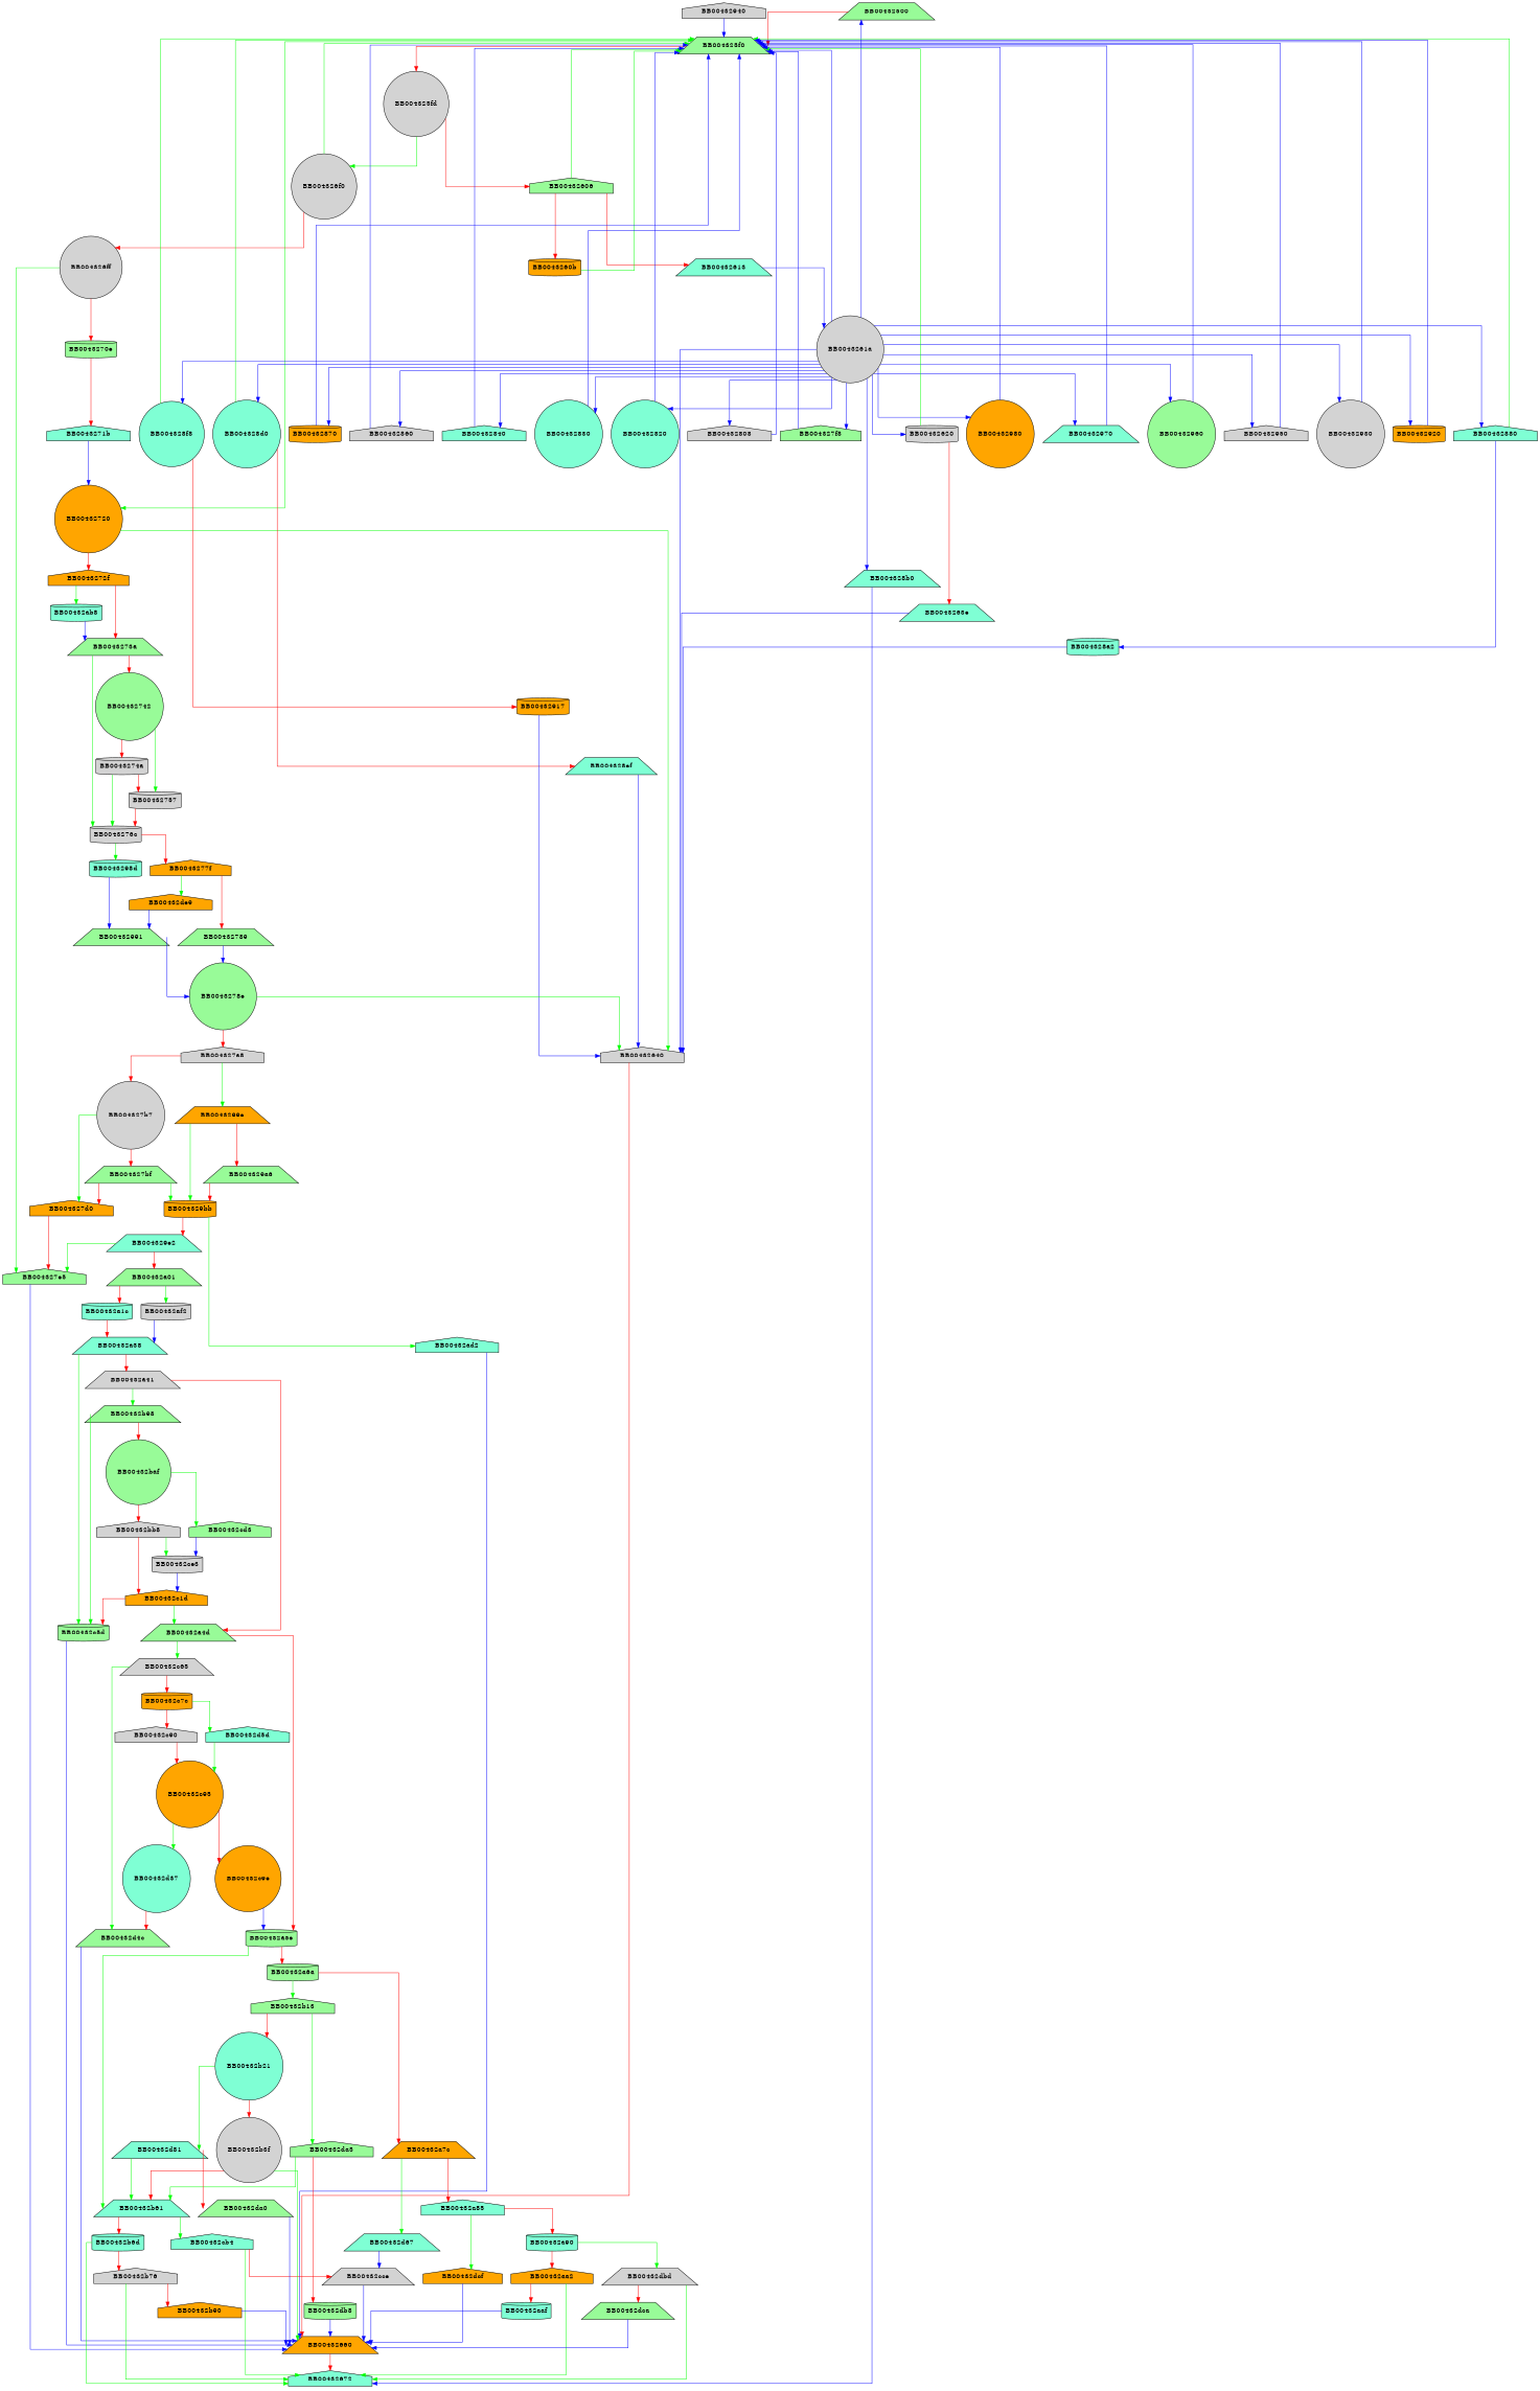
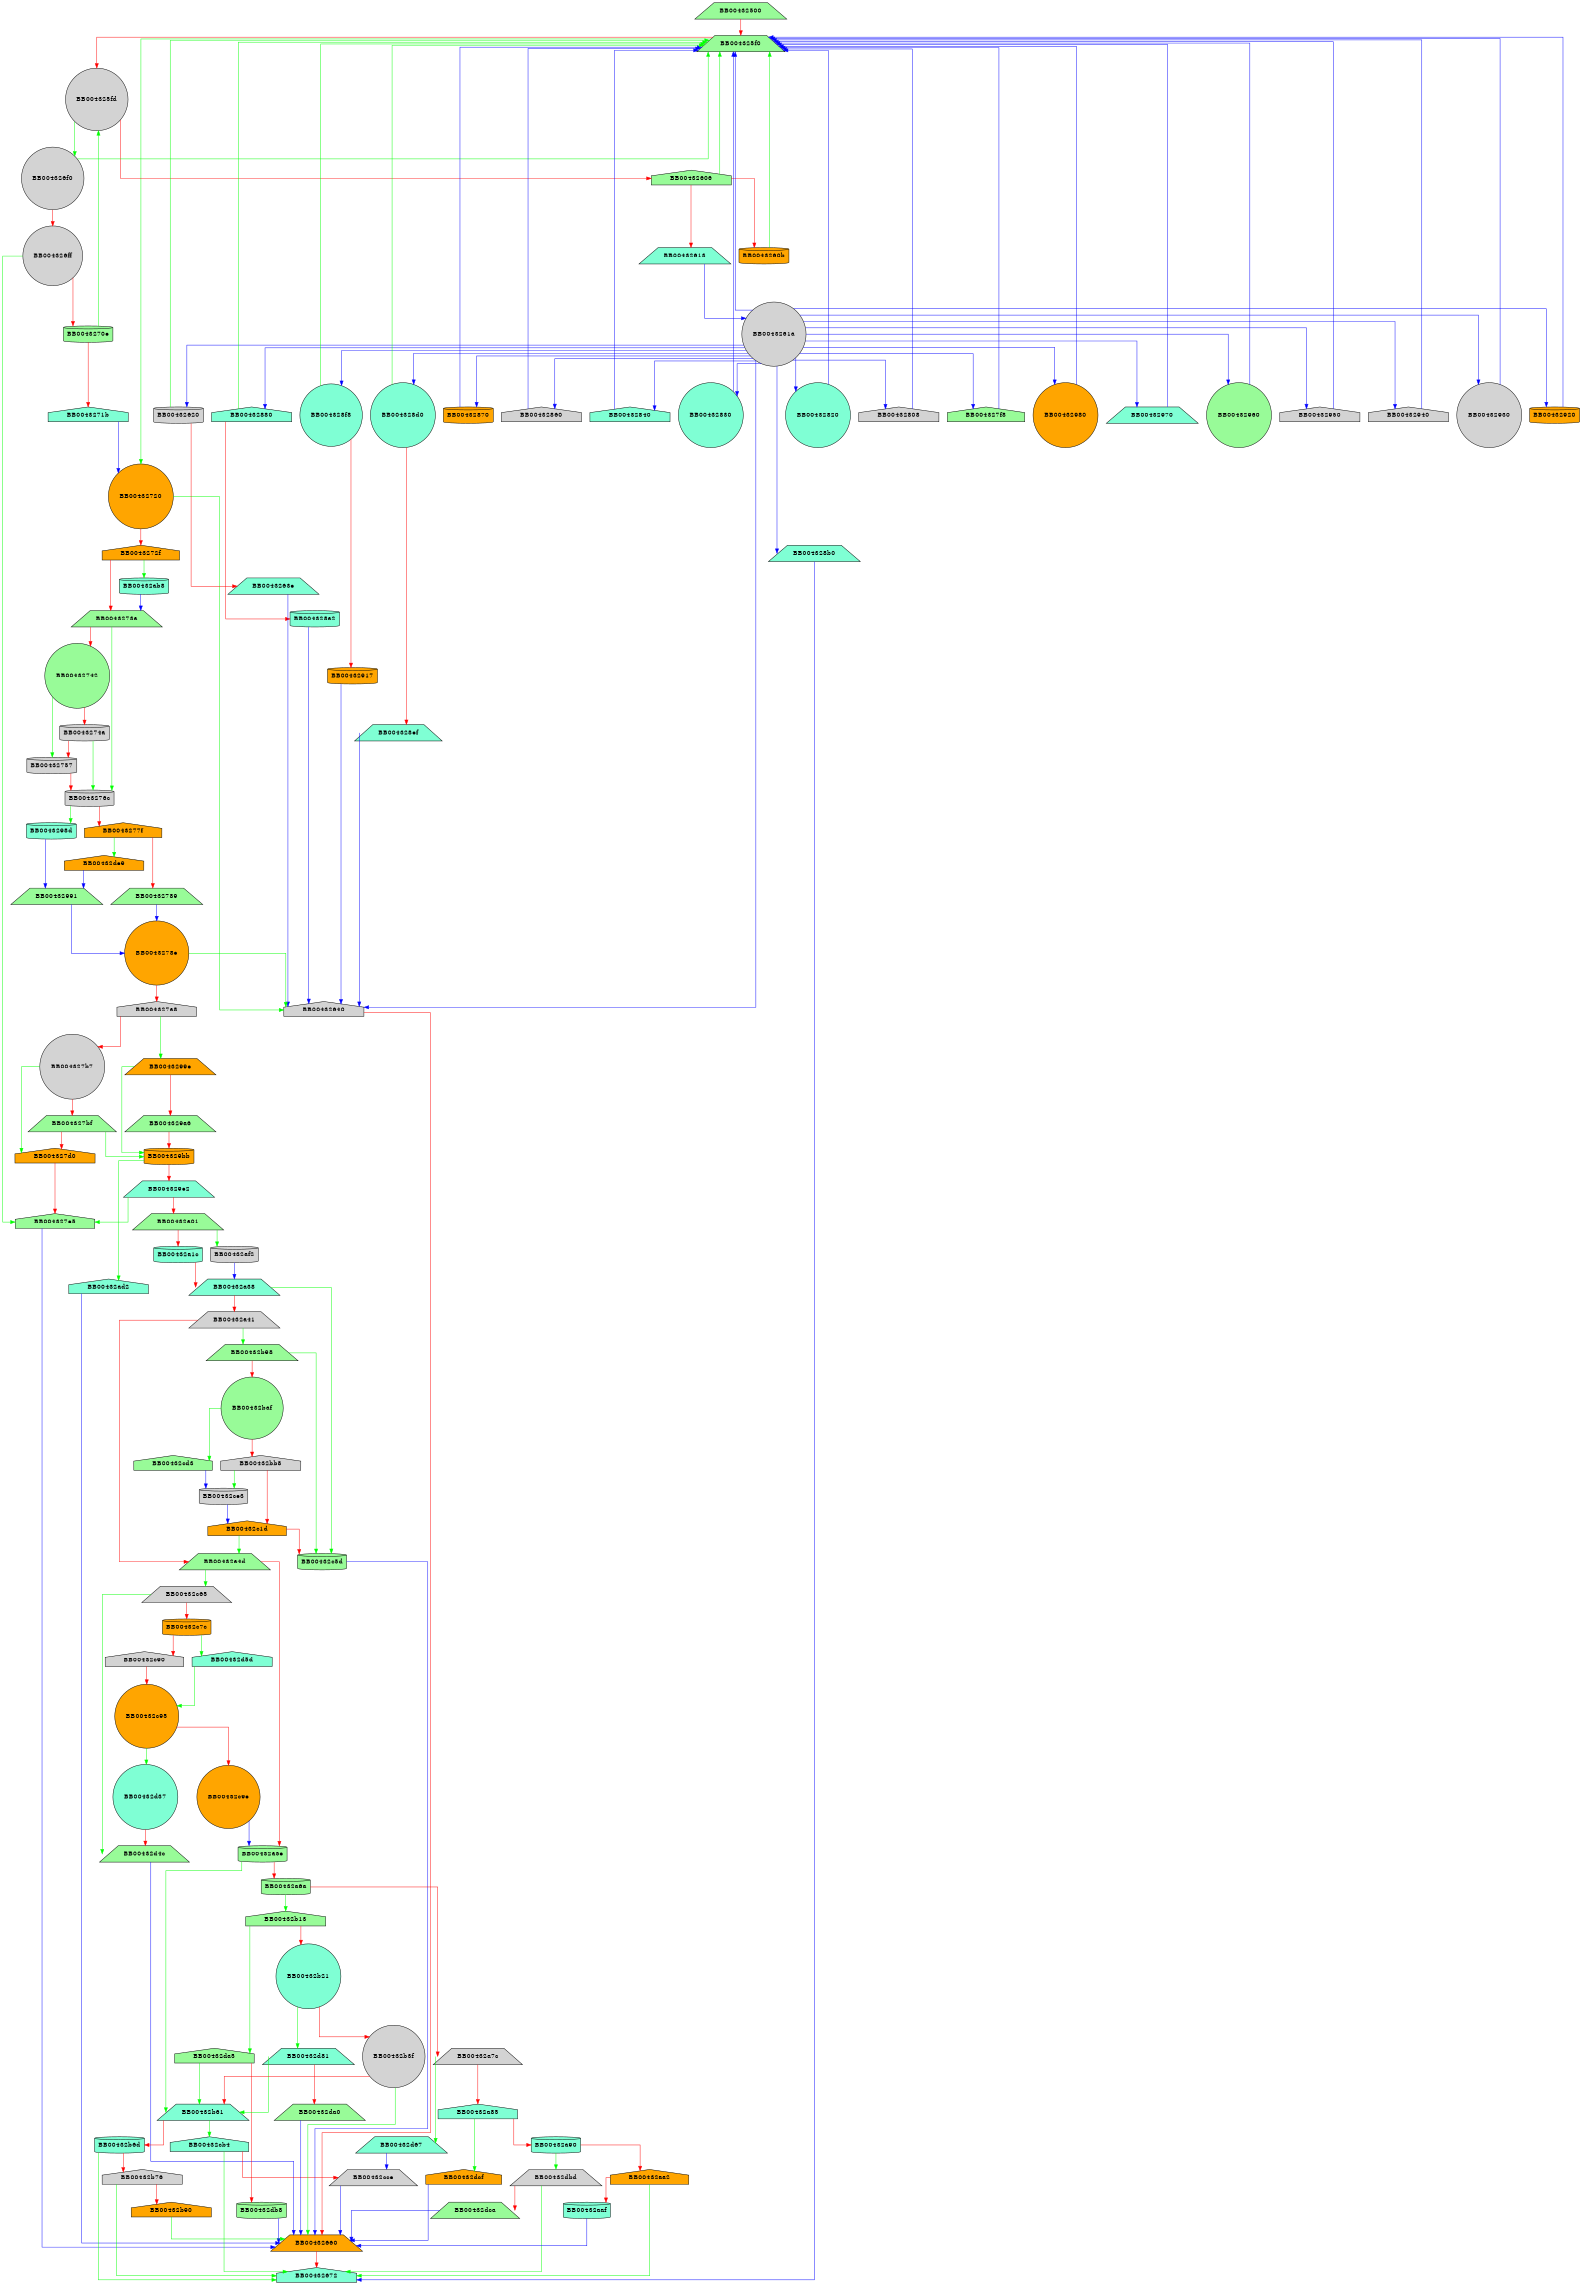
  digraph {
    splines=ortho
    node [fillcolor=aquamarine shape=house style=filled]
    edge [color=blue]
    BB00432500 [fillcolor=palegreen shape=trapezium]
    BB004325f0 [fillcolor=palegreen shape=trapezium]
    BB00432720 [fillcolor=orange shape=circle]
    BB004325fd [fillcolor=lightgrey shape=circle]
    BB00432640 [fillcolor=lightgrey]
    BB0043272f [fillcolor=orange]
    BB004326f0 [fillcolor=lightgrey shape=circle]
    BB00432606 [fillcolor=palegreen]
    BB00432660 [fillcolor=orange shape=trapezium]
    BB00432ab8 [shape=cylinder]
    BB0043273a [fillcolor=palegreen shape=trapezium]
    BB004326ff [fillcolor=lightgrey shape=circle]
    BB0043260b [fillcolor=orange shape=cylinder]
    BB00432613 [shape=trapezium]
    BB004327e5 [fillcolor=palegreen]
    BB0043270e [fillcolor=palegreen shape=cylinder]
    BB0043261a [fillcolor=lightgrey shape=circle]
    BB004328b0 [shape=trapezium]
    BB00432620 [fillcolor=lightgrey shape=cylinder]
    BB00432880
    BB00432870 [fillcolor=orange shape=cylinder]
    BB00432860 [fillcolor=lightgrey]
    BB00432840
    BB00432830 [shape=circle]
    BB00432820 [shape=circle]
    BB00432808 [fillcolor=lightgrey]
    BB004327f8 [fillcolor=palegreen]
    BB00432980 [fillcolor=orange shape=circle]
    BB00432970 [shape=trapezium]
    BB00432960 [fillcolor=palegreen shape=circle]
    BB00432950 [fillcolor=lightgrey]
    BB00432940 [fillcolor=lightgrey]
    BB00432930 [fillcolor=lightgrey shape=circle]
    BB00432920 [fillcolor=orange shape=cylinder]
    BB004328f8 [shape=circle]
    BB004328d0 [shape=circle]
    BB00432672
    BB0043263e [shape=trapezium]
    BB004328a2 [shape=cylinder]
    BB00432917 [fillcolor=orange shape=cylinder]
    BB004328ef [shape=trapezium]
    BB0043271b
    BB0043276c [fillcolor=lightgrey shape=cylinder]
    BB00432742 [fillcolor=palegreen shape=circle]
    BB0043298d [shape=cylinder]
    BB0043277f [fillcolor=orange]
    BB00432757 [fillcolor=lightgrey shape=cylinder]
    BB0043274a [fillcolor=lightgrey shape=cylinder]
    BB00432991 [fillcolor=palegreen shape=trapezium]
    BB00432de9 [fillcolor=orange]
    BB00432789 [fillcolor=palegreen shape=trapezium]
-   BB0043278e [fillcolor=palegreen shape=circle]
+   BB0043278e [fillcolor=orange shape=circle]
    BB004327a8 [fillcolor=lightgrey]
    BB0043299e [fillcolor=orange shape=trapezium]
    BB004327b7 [fillcolor=lightgrey shape=circle]
    BB004329bb [fillcolor=orange shape=cylinder]
    BB004329a6 [fillcolor=palegreen shape=trapezium]
    BB004327d0 [fillcolor=orange]
    BB004327bf [fillcolor=palegreen shape=trapezium]
    BB00432ad2
    BB004329e2 [shape=trapezium]
    BB00432a01 [fillcolor=palegreen shape=trapezium]
    BB00432af2 [fillcolor=lightgrey shape=cylinder]
    BB00432a1c [shape=cylinder]
    BB00432a38 [shape=trapezium]
    BB00432c5d [fillcolor=palegreen shape=cylinder]
    BB00432a41 [fillcolor=lightgrey shape=trapezium]
    BB00432b98 [fillcolor=palegreen shape=trapezium]
    BB00432a4d [fillcolor=palegreen shape=trapezium]
    BB00432baf [fillcolor=palegreen shape=circle]
    BB00432c65 [fillcolor=lightgrey shape=trapezium]
    BB00432a5e [fillcolor=palegreen shape=cylinder]
    BB00432cd3 [fillcolor=palegreen]
    BB00432bb8 [fillcolor=lightgrey]
    BB00432d4c [fillcolor=palegreen shape=trapezium]
    BB00432c7c [fillcolor=orange shape=cylinder]
    BB00432b61 [shape=trapezium]
    BB00432a6a [fillcolor=palegreen shape=cylinder]
    BB00432d5d
    BB00432c90 [fillcolor=lightgrey]
    BB00432cb4
    BB00432b6d [shape=cylinder]
    BB00432b13 [fillcolor=palegreen]
-   BB00432a7c [fillcolor=orange shape=trapezium]
+   BB00432a7c [fillcolor=lightgrey shape=trapezium]
    BB00432cce [fillcolor=lightgrey shape=trapezium]
    BB00432b76 [fillcolor=lightgrey]
    BB00432da5 [fillcolor=palegreen]
    BB00432b21 [shape=circle]
    BB00432d67 [shape=trapezium]
    BB00432a85
    BB00432db8 [fillcolor=palegreen shape=cylinder]
    BB00432d81 [shape=trapezium]
    BB00432b3f [fillcolor=lightgrey shape=circle]
    BB00432dcf [fillcolor=orange]
    BB00432a90 [shape=cylinder]
    BB00432dbd [fillcolor=lightgrey shape=trapezium]
    BB00432aa2 [fillcolor=orange]
    BB00432dca [fillcolor=palegreen shape=trapezium]
    BB00432aaf [shape=cylinder]
    BB00432da0 [fillcolor=palegreen shape=trapezium]
    BB00432b90 [fillcolor=orange]
    BB00432ce3 [fillcolor=lightgrey shape=cylinder]
    BB00432c1d [fillcolor=orange]
    BB00432c95 [fillcolor=orange shape=circle]
    BB00432d37 [shape=circle]
    BB00432c9e [fillcolor=orange shape=circle]
    BB00432500 -> BB004325f0 [color=red]
    BB004325f0 -> BB00432720 [color=green]
    BB004325f0 -> BB004325fd [color=red]
    BB00432720 -> BB00432640 [color=green]
    BB00432720 -> BB0043272f [color=red]
    BB004325fd -> BB004326f0 [color=green]
    BB004325fd -> BB00432606 [color=red]
    BB00432640 -> BB00432660 [color=red]
    BB0043272f -> BB00432ab8 [color=green]
    BB0043272f -> BB0043273a [color=red]
    BB004326f0 -> BB004325f0 [color=green]
    BB004326f0 -> BB004326ff [color=red]
    BB00432606 -> BB004325f0 [color=green]
    BB00432606 -> BB0043260b [color=red]
    BB00432606 -> BB00432613 [color=red]
    BB00432660 -> BB00432672 [color=red]
    BB00432ab8 -> BB0043273a
    BB0043273a -> BB0043276c [color=green]
    BB0043273a -> BB00432742 [color=red]
    BB004326ff -> BB004327e5 [color=green]
    BB004326ff -> BB0043270e [color=red]
    BB0043260b -> BB004325f0 [color=green]
    BB00432613 -> BB0043261a
    BB004327e5 -> BB00432660
+   BB0043270e -> BB004325fd [color=green]
    BB0043270e -> BB0043271b [color=red]
    BB0043261a -> BB004325f0
    BB0043261a -> BB00432640
    BB0043261a -> BB004328b0
    BB0043261a -> BB00432620
    BB0043261a -> BB00432880
    BB0043261a -> BB00432870
    BB0043261a -> BB00432860
    BB0043261a -> BB00432840
    BB0043261a -> BB00432830
    BB0043261a -> BB00432820
    BB0043261a -> BB00432808
    BB0043261a -> BB004327f8
    BB0043261a -> BB00432980
    BB0043261a -> BB00432970
    BB0043261a -> BB00432960
    BB0043261a -> BB00432950
-   BB0043261a -> BB00432500
+   BB0043261a -> BB00432940
    BB0043261a -> BB00432930
    BB0043261a -> BB00432920
    BB0043261a -> BB004328f8
    BB0043261a -> BB004328d0
    BB004328b0 -> BB00432672
    BB00432620 -> BB004325f0 [color=green]
    BB00432620 -> BB0043263e [color=red]
    BB00432880 -> BB004325f0 [color=green]
-   BB00432880 -> BB004328a2
+   BB00432880 -> BB004328a2 [color=red]
    BB00432870 -> BB004325f0
    BB00432860 -> BB004325f0
    BB00432840 -> BB004325f0
    BB00432830 -> BB004325f0
    BB00432820 -> BB004325f0
    BB00432808 -> BB004325f0
    BB004327f8 -> BB004325f0
    BB00432980 -> BB004325f0
    BB00432970 -> BB004325f0
    BB00432960 -> BB004325f0
    BB00432950 -> BB004325f0
    BB00432940 -> BB004325f0
    BB00432930 -> BB004325f0
    BB00432920 -> BB004325f0
    BB004328f8 -> BB004325f0 [color=green]
    BB004328f8 -> BB00432917 [color=red]
    BB004328d0 -> BB004325f0 [color=green]
    BB004328d0 -> BB004328ef [color=red]
    BB0043263e -> BB00432640
    BB004328a2 -> BB00432640
    BB00432917 -> BB00432640
    BB004328ef -> BB00432640
    BB0043271b -> BB00432720
    BB0043276c -> BB0043298d [color=green]
    BB0043276c -> BB0043277f [color=red]
    BB00432742 -> BB00432757 [color=green]
    BB00432742 -> BB0043274a [color=red]
    BB0043298d -> BB00432991
    BB0043277f -> BB00432de9 [color=green]
    BB0043277f -> BB00432789 [color=red]
    BB00432757 -> BB0043276c [color=red]
    BB0043274a -> BB0043276c [color=green]
    BB0043274a -> BB00432757 [color=red]
    BB00432991 -> BB0043278e
    BB00432de9 -> BB00432991
    BB00432789 -> BB0043278e
    BB0043278e -> BB00432640 [color=green]
    BB0043278e -> BB004327a8 [color=red]
    BB004327a8 -> BB0043299e [color=green]
    BB004327a8 -> BB004327b7 [color=red]
    BB0043299e -> BB004329bb [color=green]
    BB0043299e -> BB004329a6 [color=red]
    BB004327b7 -> BB004327d0 [color=green]
    BB004327b7 -> BB004327bf [color=red]
    BB004329bb -> BB00432ad2 [color=green]
    BB004329bb -> BB004329e2 [color=red]
    BB004329a6 -> BB004329bb [color=red]
    BB004327d0 -> BB004327e5 [color=red]
    BB004327bf -> BB004329bb [color=green]
    BB004327bf -> BB004327d0 [color=red]
    BB00432ad2 -> BB00432660
    BB004329e2 -> BB004327e5 [color=green]
    BB004329e2 -> BB00432a01 [color=red]
    BB00432a01 -> BB00432af2 [color=green]
    BB00432a01 -> BB00432a1c [color=red]
    BB00432af2 -> BB00432a38
    BB00432a1c -> BB00432a38 [color=red]
    BB00432a38 -> BB00432c5d [color=green]
    BB00432a38 -> BB00432a41 [color=red]
    BB00432c5d -> BB00432660
    BB00432a41 -> BB00432b98 [color=green]
    BB00432a41 -> BB00432a4d [color=red]
    BB00432b98 -> BB00432c5d [color=green]
    BB00432b98 -> BB00432baf [color=red]
    BB00432a4d -> BB00432c65 [color=green]
    BB00432a4d -> BB00432a5e [color=red]
    BB00432baf -> BB00432cd3 [color=green]
    BB00432baf -> BB00432bb8 [color=red]
    BB00432c65 -> BB00432d4c [color=green]
    BB00432c65 -> BB00432c7c [color=red]
    BB00432a5e -> BB00432b61 [color=green]
    BB00432a5e -> BB00432a6a [color=red]
    BB00432cd3 -> BB00432ce3
    BB00432bb8 -> BB00432ce3 [color=green]
    BB00432bb8 -> BB00432c1d [color=red]
    BB00432d4c -> BB00432660
    BB00432c7c -> BB00432d5d [color=green]
    BB00432c7c -> BB00432c90 [color=red]
    BB00432b61 -> BB00432cb4 [color=green]
    BB00432b61 -> BB00432b6d [color=red]
    BB00432a6a -> BB00432b13 [color=green]
    BB00432a6a -> BB00432a7c [color=red]
    BB00432d5d -> BB00432c95 [color=green]
    BB00432c90 -> BB00432c95 [color=red]
    BB00432cb4 -> BB00432672 [color=green]
    BB00432cb4 -> BB00432cce [color=red]
    BB00432b6d -> BB00432672 [color=green]
    BB00432b6d -> BB00432b76 [color=red]
    BB00432b13 -> BB00432da5 [color=green]
    BB00432b13 -> BB00432b21 [color=red]
    BB00432a7c -> BB00432d67 [color=green]
    BB00432a7c -> BB00432a85 [color=red]
    BB00432cce -> BB00432660
    BB00432b76 -> BB00432672 [color=green]
    BB00432b76 -> BB00432b90 [color=red]
    BB00432da5 -> BB00432b61 [color=green]
    BB00432da5 -> BB00432db8 [color=red]
    BB00432b21 -> BB00432d81 [color=green]
    BB00432b21 -> BB00432b3f [color=red]
    BB00432d67 -> BB00432cce
    BB00432a85 -> BB00432dcf [color=green]
    BB00432a85 -> BB00432a90 [color=red]
    BB00432db8 -> BB00432660
    BB00432d81 -> BB00432b61 [color=green]
    BB00432d81 -> BB00432da0 [color=red]
    BB00432b3f -> BB00432660 [color=green]
    BB00432b3f -> BB00432b61 [color=red]
    BB00432dcf -> BB00432660
    BB00432a90 -> BB00432dbd [color=green]
    BB00432a90 -> BB00432aa2 [color=red]
    BB00432dbd -> BB00432672 [color=green]
    BB00432dbd -> BB00432dca [color=red]
    BB00432aa2 -> BB00432672 [color=green]
    BB00432aa2 -> BB00432aaf [color=red]
    BB00432dca -> BB00432660
    BB00432aaf -> BB00432660
    BB00432da0 -> BB00432660
-   BB00432b90 -> BB00432660
+   BB00432b90 -> BB00432660 [color=green]
    BB00432ce3 -> BB00432c1d
    BB00432c1d -> BB00432c5d [color=red]
    BB00432c1d -> BB00432a4d [color=green]
    BB00432c95 -> BB00432d37 [color=green]
    BB00432c95 -> BB00432c9e [color=red]
    BB00432d37 -> BB00432d4c [color=red]
    BB00432c9e -> BB00432a5e
  }
